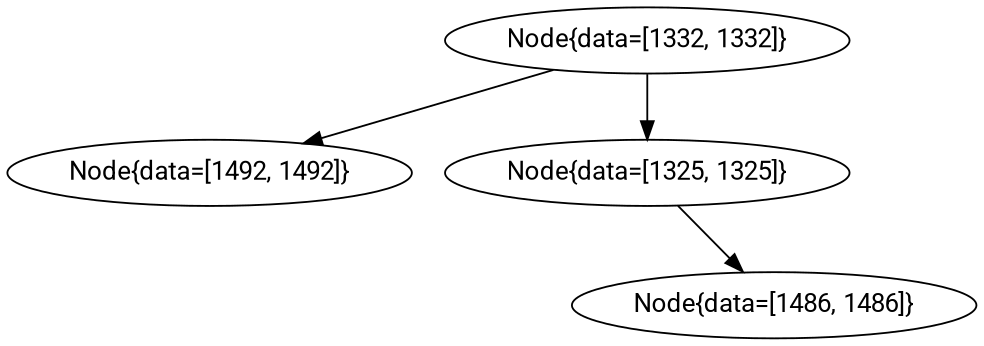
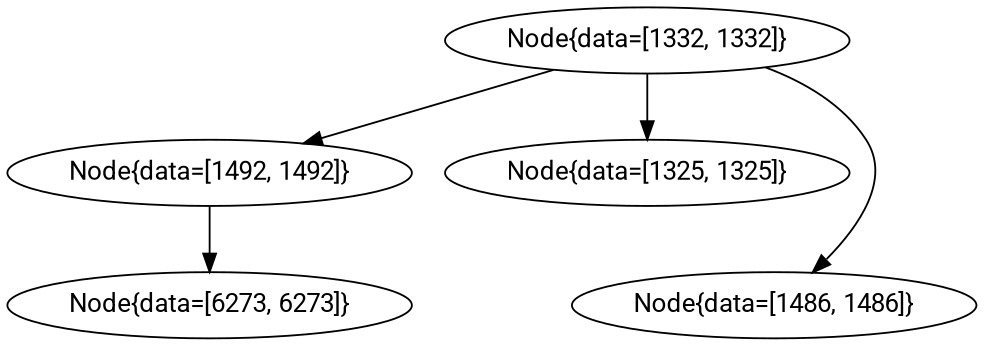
  digraph {
    fontname=Roboto
    node [fontname=Roboto]
    edge [fontname=Roboto]
    n1 [label="Node{data=[1492, 1492]}"]
+   n2 [label="Node{data=[6273, 6273]}"]
    n3 [label="Node{data=[1332, 1332]}"]
    n4 [label="Node{data=[1325, 1325]}"]
    n5 [label="Node{data=[1486, 1486]}"]
+   n1 -> n2
    n3 -> n1
    n3 -> n4
-   n4 -> n5
+   n3 -> n5
  }
